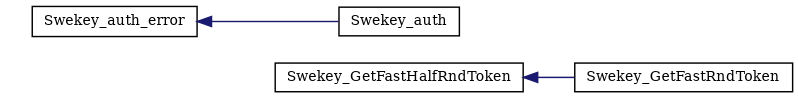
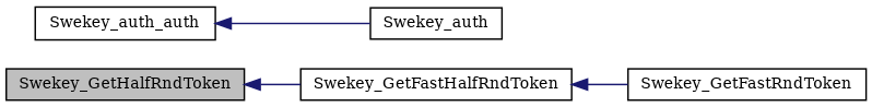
  digraph {
    fontname="DejaVu Serif"
    rankdir=LR
    node [color=black fillcolor=white fontname="DejaVu Serif" fontsize=10 shape=record style=filled]
    edge [color=midnightblue dir=back fontname="DejaVu Serif" fontsize=10 labelfontname=Helvetica labelfontsize=10 style=solid]
+   n1 [fillcolor=grey75 fontcolor=black height=0.2 label=Swekey_GetHalfRndToken width=0.4]
    n2 [height=0.2 label=Swekey_GetFastHalfRndToken width=0.4]
    n3 [height=0.2 label=Swekey_GetFastRndToken width=0.4]
-   n4 [height=0.2 label=Swekey_auth_error width=0.4]
+   n4 [height=0.2 label=Swekey_auth_auth width=0.4]
    n5 [height=0.2 label=Swekey_auth width=0.4]
+   n1 -> n2
    n2 -> n3
    n4 -> n5
  }
